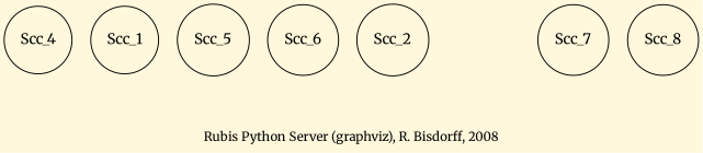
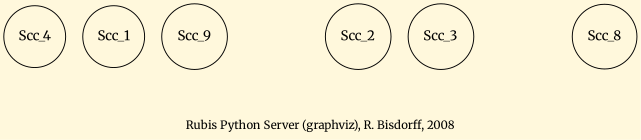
  digraph {
    bgcolor=cornsilk
    fontname=Merriweather
    fontsize=12
    label="\nRubis Python Server (graphviz), R. Bisdorff, 2008"
    node [shape=circle fontname=Merriweather]
    n1 [label=Scc_4]
    n2 [label=Scc_1]
-   n3 [label=Scc_5]
-   n4 [label=Scc_6]
+   n3 [label=Scc_9]
    n5 [label=Scc_2]
-   n7 [label=Scc_7]
+   n6 [label=Scc_3]
    n8 [label=Scc_8]
  }
